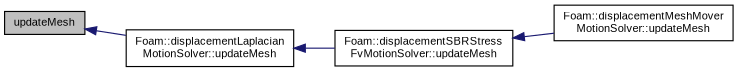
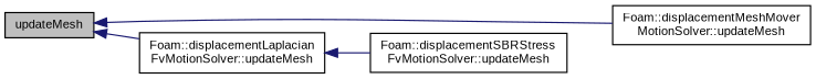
  digraph {
    fontname="Liberation Sans"
    rankdir=LR
    node [color=black fontname="Liberation Sans" fontsize=10 shape=record]
    edge [color=midnightblue dir=back fontname="Liberation Sans" fontsize=10 labelfontname=Helvetica labelfontsize=10 style=solid]
    n1 [fillcolor=grey75 fontcolor=black height=0.2 label=updateMesh style=filled width=0.4]
    n2 [height=0.2 label="Foam::displacementMeshMover\lMotionSolver::updateMesh" width=0.4]
-   n3 [height=0.2 label="Foam::displacementLaplacian\lMotionSolver::updateMesh" width=0.4]
+   n3 [height=0.2 label="Foam::displacementLaplacian\lFvMotionSolver::updateMesh" width=0.4]
    n4 [height=0.2 label="Foam::displacementSBRStress\lFvMotionSolver::updateMesh" width=0.4]
-   n4 -> n2
+   n1 -> n2
    n1 -> n3
    n3 -> n4
  }
